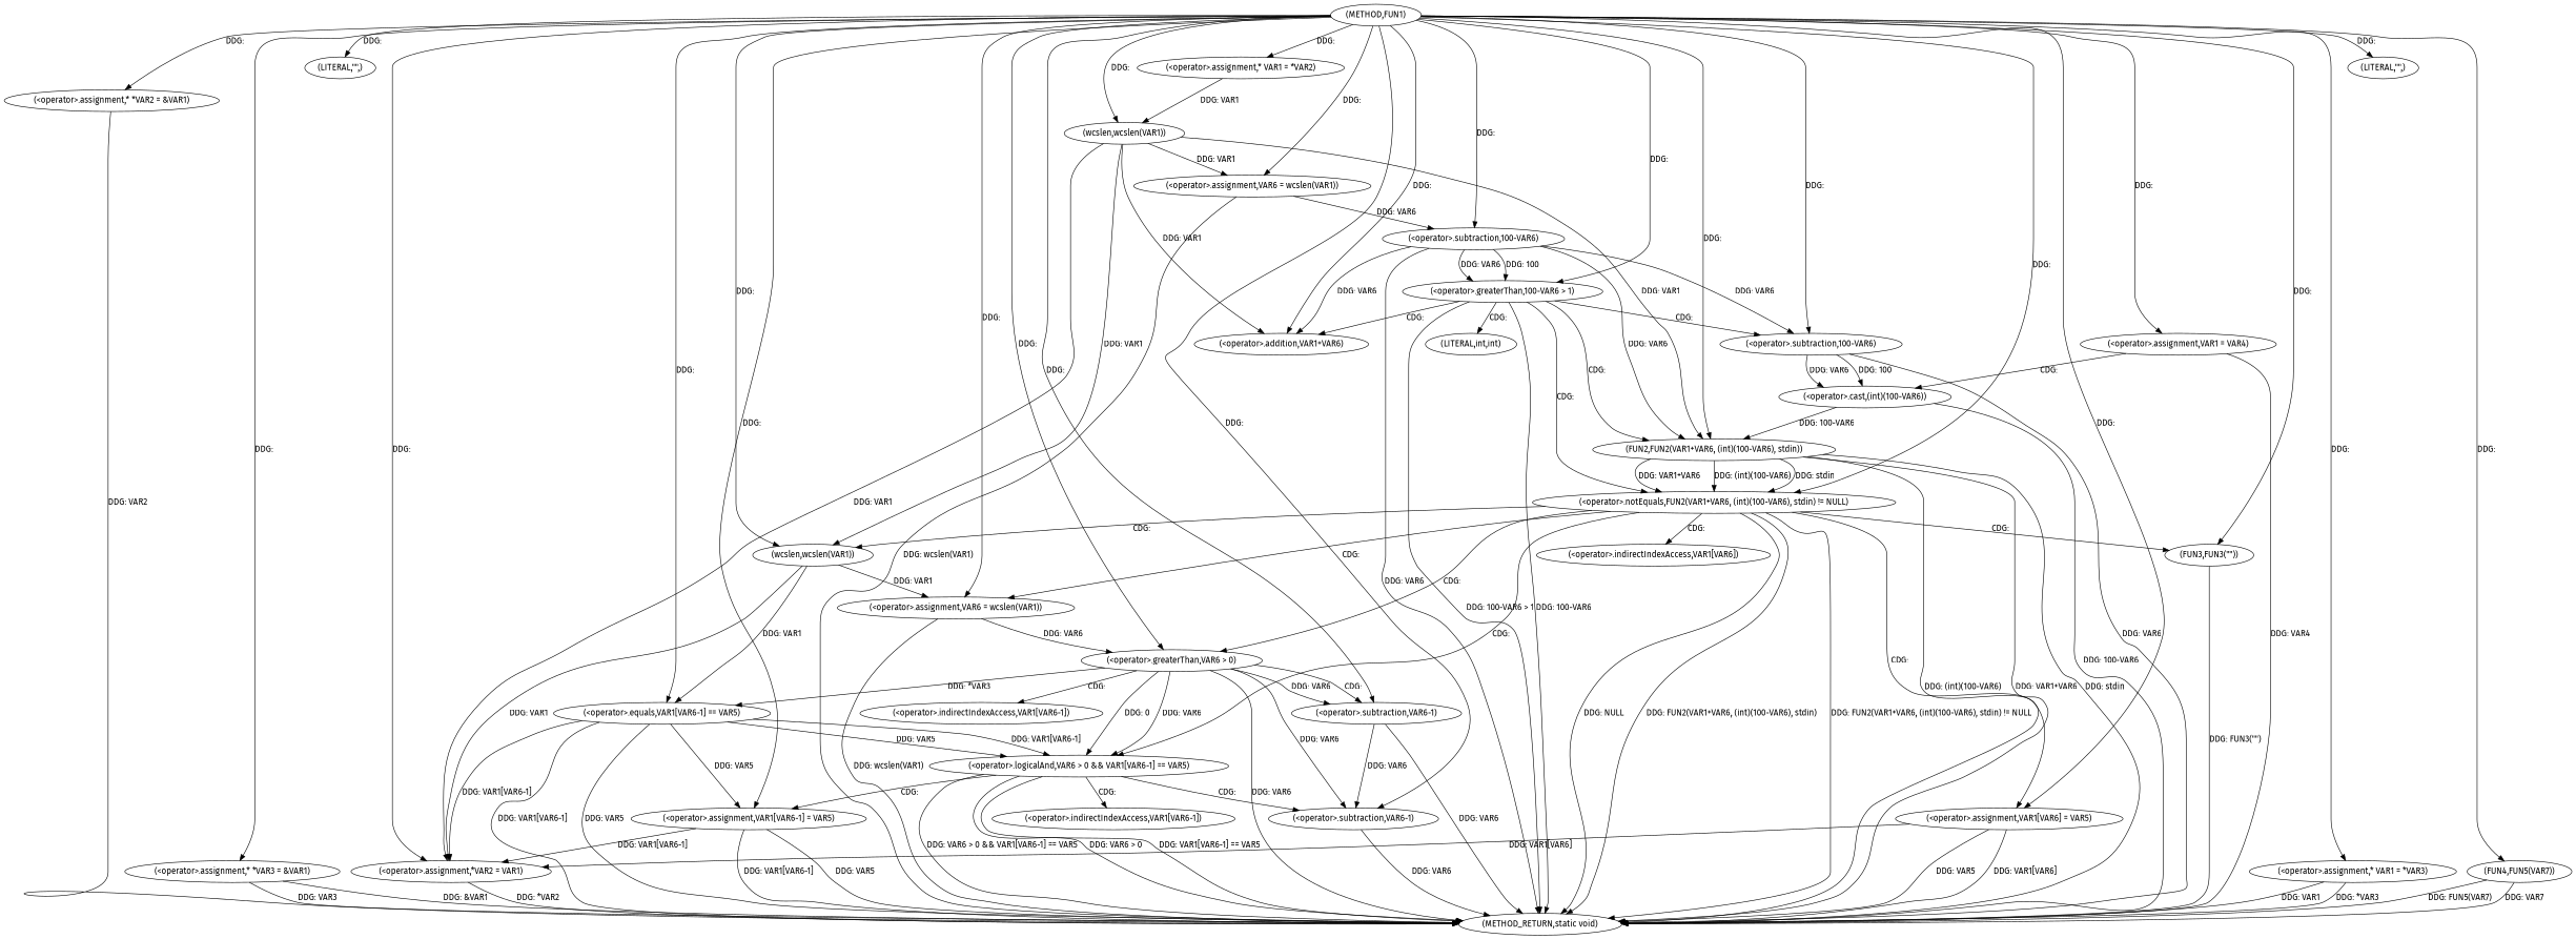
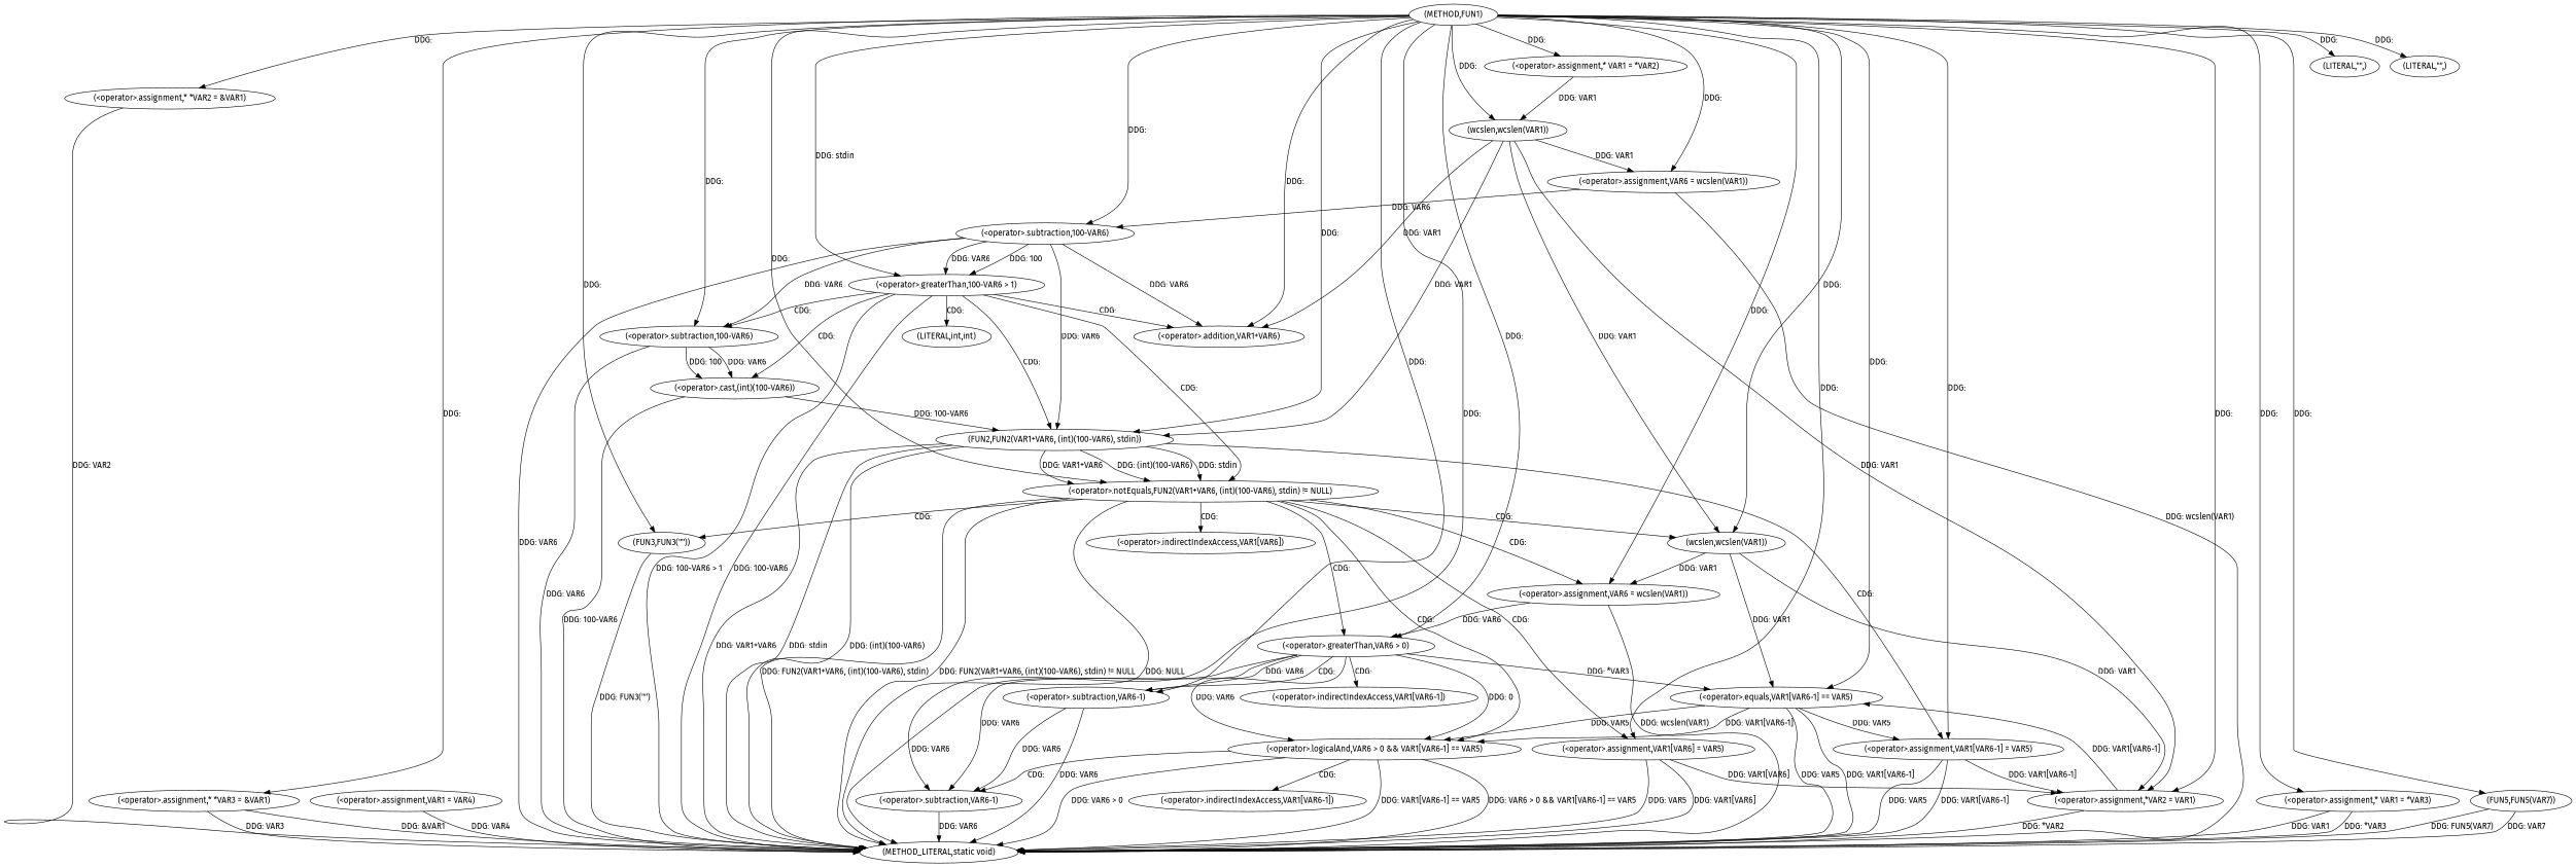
  digraph {
    fontname="Fira Sans"
    node [fontname="Fira Sans"]
    edge [fontname="Fira Sans"]
    n1 [label="(METHOD,FUN1)"]
    n2 [label="(<operator>.assignment,* *VAR2 = &VAR1)"]
    n3 [label="(<operator>.assignment,* *VAR3 = &VAR1)"]
    n4 [label="(LITERAL,\"\",)"]
    n5 [label="(<operator>.assignment,VAR1 = VAR4)"]
    n6 [label="(<operator>.assignment,* VAR1 = *VAR2)"]
    n7 [label="(<operator>.assignment,VAR6 = wcslen(VAR1))"]
    n8 [label="(wcslen,wcslen(VAR1))"]
    n9 [label="(<operator>.greaterThan,100-VAR6 > 1)"]
    n10 [label="(<operator>.subtraction,100-VAR6)"]
    n11 [label="(<operator>.notEquals,FUN2(VAR1+VAR6, (int)(100-VAR6), stdin) != NULL)"]
    n12 [label="(FUN2,FUN2(VAR1+VAR6, (int)(100-VAR6), stdin))"]
    n13 [label="(<operator>.addition,VAR1+VAR6)"]
    n14 [label="(<operator>.subtraction,100-VAR6)"]
    n15 [label="(<operator>.assignment,VAR6 = wcslen(VAR1))"]
    n16 [label="(wcslen,wcslen(VAR1))"]
    n17 [label="(<operator>.greaterThan,VAR6 > 0)"]
    n18 [label="(<operator>.equals,VAR1[VAR6-1] == VAR5)"]
    n19 [label="(<operator>.subtraction,VAR6-1)"]
    n20 [label="(<operator>.assignment,VAR1[VAR6-1] = VAR5)"]
    n21 [label="(<operator>.subtraction,VAR6-1)"]
    n22 [label="(FUN3,FUN3(\"\"))"]
    n23 [label="(<operator>.assignment,VAR1[VAR6] = VAR5)"]
    n24 [label="(<operator>.assignment,*VAR2 = VAR1)"]
    n25 [label="(<operator>.assignment,* VAR1 = *VAR3)"]
    n26 [label="(LITERAL,\"\",)"]
-   n27 [label="(FUN4,FUN5(VAR7))"]
-   n28 [label="(METHOD_RETURN,static void)"]
+   n27 [label="(FUN5,FUN5(VAR7))"]
+   n28 [label="(METHOD_LITERAL,static void)"]
    n29 [label="(<operator>.cast,(int)(100-VAR6))"]
    n30 [label="(LITERAL,int,int)"]
    n31 [label="(<operator>.logicalAnd,VAR6 > 0 && VAR1[VAR6-1] == VAR5)"]
    n32 [label="(<operator>.indirectIndexAccess,VAR1[VAR6])"]
    n33 [label="(<operator>.indirectIndexAccess,VAR1[VAR6-1])"]
    n34 [label="(<operator>.indirectIndexAccess,VAR1[VAR6-1])"]
    n1 -> n2 [label="DDG: "]
    n1 -> n3 [label="DDG: "]
    n1 -> n4 [label="DDG: "]
-   n1 -> n5 [label="DDG: "]
    n1 -> n6 [label="DDG: "]
    n1 -> n7 [label="DDG: "]
    n1 -> n8 [label="DDG: "]
-   n1 -> n9 [label="DDG: "]
+   n1 -> n9 [label="DDG: stdin"]
    n1 -> n10 [label="DDG: "]
    n1 -> n11 [label="DDG: "]
    n1 -> n12 [label="DDG: "]
    n1 -> n13 [label="DDG: "]
    n1 -> n14 [label="DDG: "]
    n1 -> n15 [label="DDG: "]
    n1 -> n16 [label="DDG: "]
    n1 -> n17 [label="DDG: "]
    n1 -> n18 [label="DDG: "]
    n1 -> n19 [label="DDG: "]
    n1 -> n20 [label="DDG: "]
    n1 -> n21 [label="DDG: "]
    n1 -> n22 [label="DDG: "]
    n1 -> n23 [label="DDG: "]
    n1 -> n24 [label="DDG: "]
    n1 -> n25 [label="DDG: "]
    n1 -> n26 [label="DDG: "]
    n1 -> n27 [label="DDG: "]
    n2 -> n28 [label="DDG: VAR2"]
    n3 -> n28 [label="DDG: VAR3"]
    n3 -> n28 [label="DDG: &VAR1"]
    n5 -> n28 [label="DDG: VAR4"]
    n6 -> n8 [label="DDG: VAR1"]
    n7 -> n10 [label="DDG: VAR6"]
    n7 -> n28 [label="DDG: wcslen(VAR1)"]
    n8 -> n7 [label="DDG: VAR1"]
    n8 -> n12 [label="DDG: VAR1"]
    n8 -> n13 [label="DDG: VAR1"]
    n8 -> n16 [label="DDG: VAR1"]
    n8 -> n24 [label="DDG: VAR1"]
    n9 -> n11 [label="CDG: "]
    n9 -> n12 [label="CDG: "]
    n9 -> n13 [label="CDG: "]
    n9 -> n14 [label="CDG: "]
    n9 -> n28 [label="DDG: 100-VAR6 > 1"]
    n9 -> n28 [label="DDG: 100-VAR6"]
-   n5 -> n29 [label="CDG: "]
+   n9 -> n29 [label="CDG: "]
    n9 -> n30 [label="CDG: "]
    n10 -> n9 [label="DDG: 100"]
    n10 -> n9 [label="DDG: VAR6"]
    n10 -> n12 [label="DDG: VAR6"]
    n10 -> n13 [label="DDG: VAR6"]
    n10 -> n14 [label="DDG: VAR6"]
    n10 -> n28 [label="DDG: VAR6"]
    n11 -> n15 [label="CDG: "]
    n11 -> n16 [label="CDG: "]
    n11 -> n17 [label="CDG: "]
    n11 -> n22 [label="CDG: "]
    n11 -> n23 [label="CDG: "]
    n11 -> n28 [label="DDG: NULL"]
    n11 -> n28 [label="DDG: FUN2(VAR1+VAR6, (int)(100-VAR6), stdin)"]
    n11 -> n28 [label="DDG: FUN2(VAR1+VAR6, (int)(100-VAR6), stdin) != NULL"]
    n11 -> n31 [label="CDG: "]
    n11 -> n32 [label="CDG: "]
    n12 -> n11 [label="DDG: VAR1+VAR6"]
    n12 -> n11 [label="DDG: (int)(100-VAR6)"]
    n12 -> n11 [label="DDG: stdin"]
    n12 -> n28 [label="DDG: (int)(100-VAR6)"]
    n12 -> n28 [label="DDG: VAR1+VAR6"]
    n12 -> n28 [label="DDG: stdin"]
    n14 -> n28 [label="DDG: VAR6"]
    n14 -> n29 [label="DDG: 100"]
    n14 -> n29 [label="DDG: VAR6"]
    n15 -> n17 [label="DDG: VAR6"]
    n15 -> n28 [label="DDG: wcslen(VAR1)"]
    n16 -> n15 [label="DDG: VAR1"]
    n16 -> n18 [label="DDG: VAR1"]
    n16 -> n24 [label="DDG: VAR1"]
    n17 -> n18 [label="DDG: *VAR3"]
    n17 -> n19 [label="DDG: VAR6"]
    n17 -> n19 [label="CDG: "]
    n17 -> n21 [label="DDG: VAR6"]
    n17 -> n28 [label="DDG: VAR6"]
    n17 -> n31 [label="DDG: VAR6"]
    n17 -> n31 [label="DDG: 0"]
    n17 -> n33 [label="CDG: "]
    n18 -> n20 [label="DDG: VAR5"]
-   n18 -> n24 [label="DDG: VAR1[VAR6-1]"]
+   n24 -> n18 [label="DDG: VAR1[VAR6-1]"]
    n18 -> n28 [label="DDG: VAR1[VAR6-1]"]
    n18 -> n28 [label="DDG: VAR5"]
    n18 -> n31 [label="DDG: VAR1[VAR6-1]"]
    n18 -> n31 [label="DDG: VAR5"]
    n19 -> n21 [label="DDG: VAR6"]
    n19 -> n28 [label="DDG: VAR6"]
    n20 -> n24 [label="DDG: VAR1[VAR6-1]"]
    n20 -> n28 [label="DDG: VAR1[VAR6-1]"]
    n20 -> n28 [label="DDG: VAR5"]
    n21 -> n28 [label="DDG: VAR6"]
    n22 -> n28 [label="DDG: FUN3(\"\")"]
    n23 -> n24 [label="DDG: VAR1[VAR6]"]
    n23 -> n28 [label="DDG: VAR5"]
    n23 -> n28 [label="DDG: VAR1[VAR6]"]
    n24 -> n28 [label="DDG: *VAR2"]
    n25 -> n28 [label="DDG: VAR1"]
    n25 -> n28 [label="DDG: *VAR3"]
    n27 -> n28 [label="DDG: FUN5(VAR7)"]
    n27 -> n28 [label="DDG: VAR7"]
    n29 -> n12 [label="DDG: 100-VAR6"]
    n29 -> n28 [label="DDG: 100-VAR6"]
-   n31 -> n20 [label="CDG: "]
+   n12 -> n20 [label="CDG: "]
    n31 -> n21 [label="CDG: "]
    n31 -> n28 [label="DDG: VAR1[VAR6-1] == VAR5"]
    n31 -> n28 [label="DDG: VAR6 > 0 && VAR1[VAR6-1] == VAR5"]
    n31 -> n28 [label="DDG: VAR6 > 0"]
    n31 -> n34 [label="CDG: "]
  }
